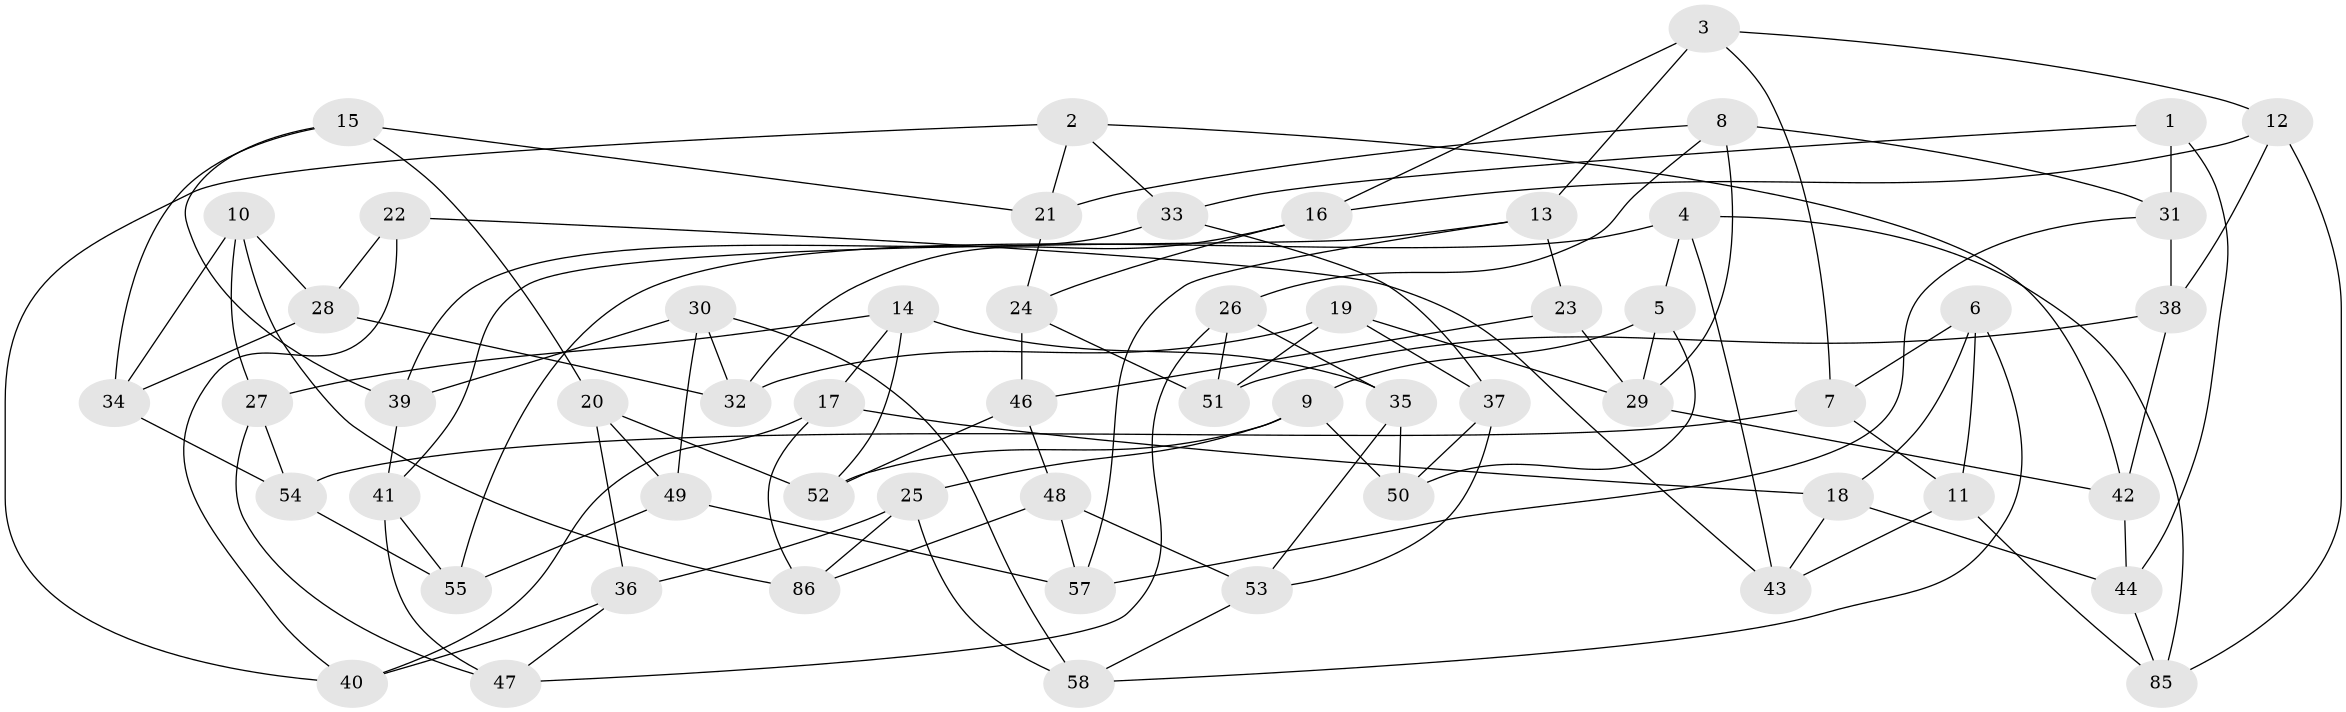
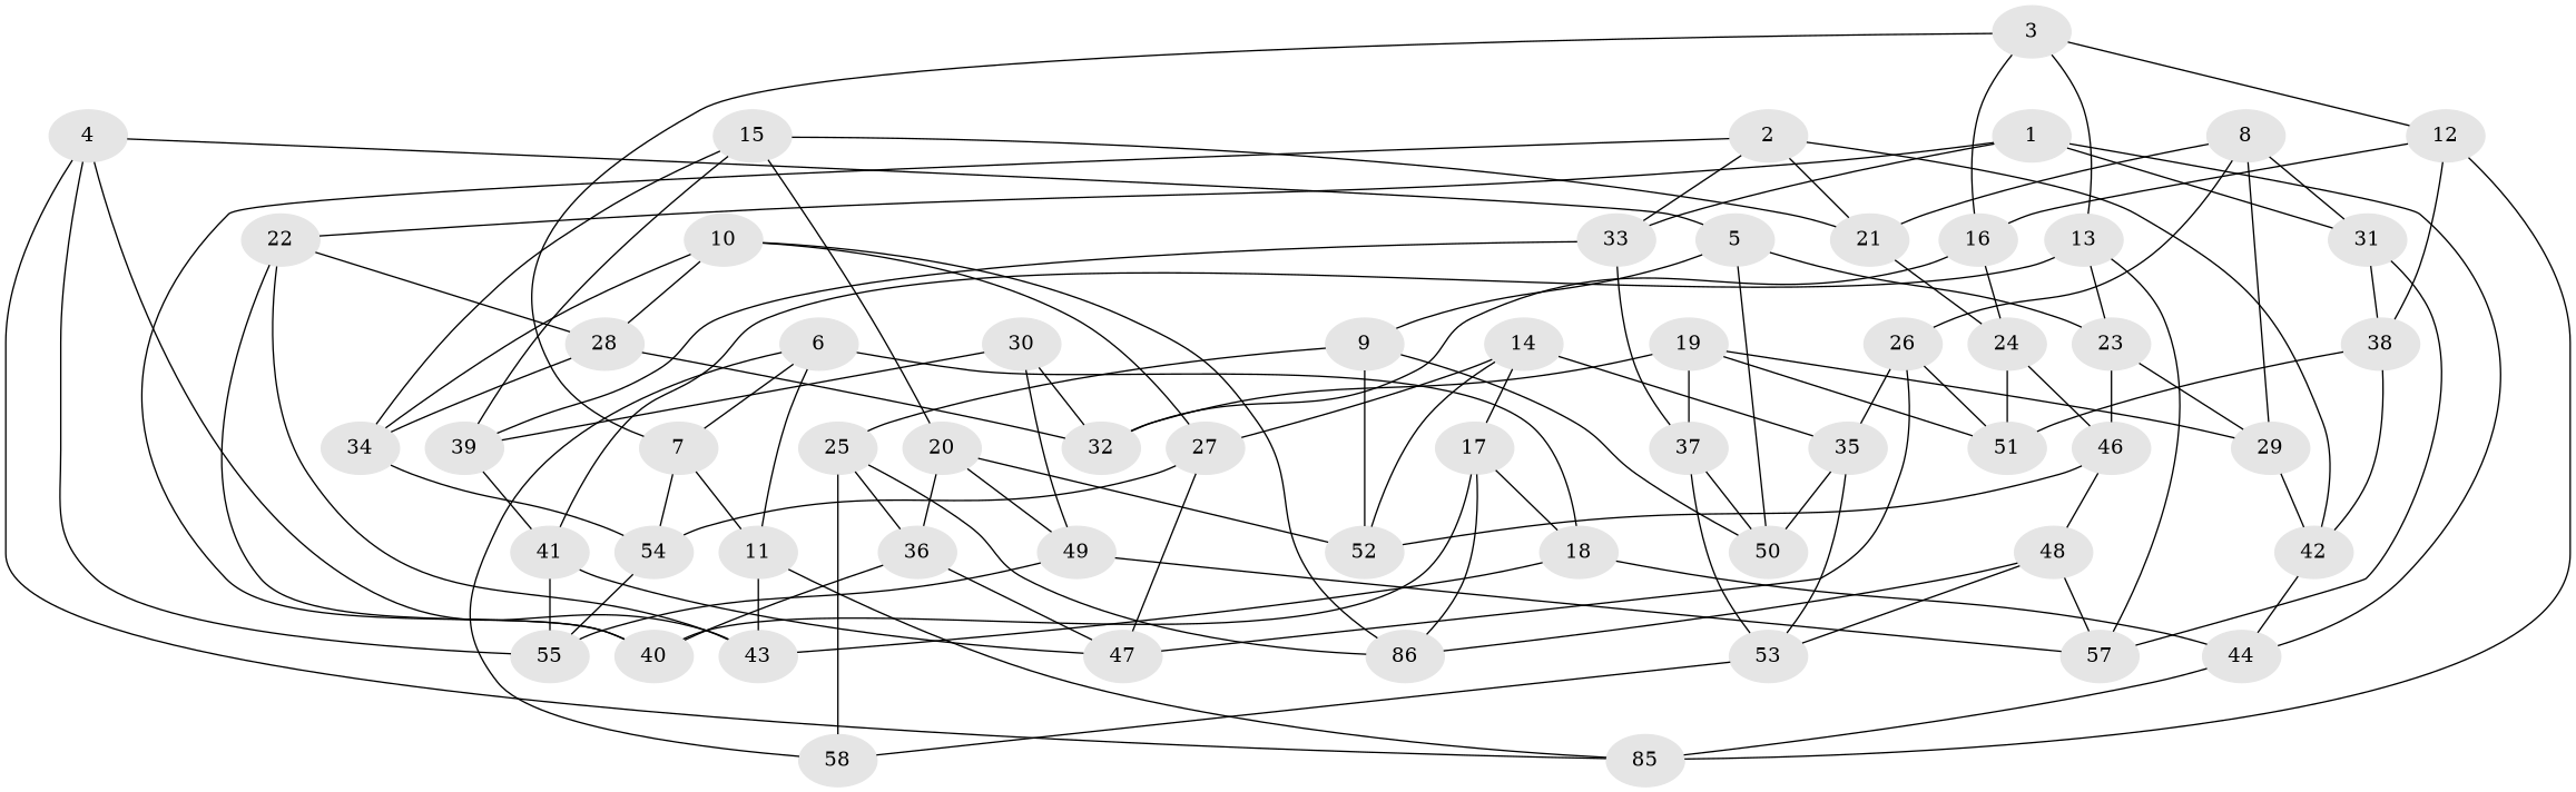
  graph {
    node [color=gray90 style=filled]
    1
    22
    31
    33
    44
    40
    43
    28
    38
    57
    39
    37
    n13 [label=85]
    2
    21
    42
    24
    3
    7
    12
    13
    16
    11
    54
    23
    41
    32
    4
    5
    55
    9
    50
    25
    52
    29
    46
    6
    18
    58
    8
    26
    35
    51
    47
    n45 [label=86]
    36
    10
    27
    34
    14
    17
    53
    15
    20
    49
    19
    48
    30
+   1 -- 22
    1 -- 31
    1 -- 33
    1 -- 44
    22 -- 40
    22 -- 43
    22 -- 28
    31 -- 38
    31 -- 57
    33 -- 39
    33 -- 37
    44 -- n13
    28 -- 32
    28 -- 34
    38 -- 42
    38 -- 51
    39 -- 41
    37 -- 50
    37 -- 53
    2 -- 33
    2 -- 40
    2 -- 21
    2 -- 42
    21 -- 24
    42 -- 44
    24 -- 46
    24 -- 51
    3 -- 7
    3 -- 12
    3 -- 13
    3 -- 16
    7 -- 11
    7 -- 54
    12 -- 38
    12 -- n13
    12 -- 16
    13 -- 57
    13 -- 23
    13 -- 41
    16 -- 24
    16 -- 32
    11 -- 43
    11 -- n13
    54 -- 55
    23 -- 29
    23 -- 46
    41 -- 55
    41 -- 47
    4 -- 43
    4 -- n13
    4 -- 5
    4 -- 55
-   5 -- 29
+   5 -- 23
    5 -- 9
    5 -- 50
    9 -- 50
    9 -- 25
    9 -- 52
    25 -- 58
    25 -- n45
    25 -- 36
    29 -- 42
    46 -- 52
    46 -- 48
    6 -- 7
    6 -- 11
    6 -- 18
    6 -- 58
    18 -- 44
    18 -- 43
    8 -- 31
    8 -- 21
    8 -- 29
    8 -- 26
    26 -- 35
    26 -- 51
    26 -- 47
    35 -- 50
    35 -- 53
    36 -- 40
    36 -- 47
    10 -- 28
    10 -- n45
    10 -- 27
    10 -- 34
    27 -- 54
    27 -- 47
    34 -- 54
    14 -- 52
    14 -- 35
    14 -- 27
    14 -- 17
    17 -- 40
    17 -- 18
    17 -- n45
    53 -- 58
    15 -- 39
    15 -- 21
    15 -- 34
    15 -- 20
    20 -- 52
    20 -- 36
    20 -- 49
    49 -- 57
    49 -- 55
    19 -- 37
    19 -- 32
    19 -- 29
    19 -- 51
    48 -- 57
    48 -- n45
    48 -- 53
    30 -- 39
    30 -- 32
-   30 -- 58
    30 -- 49
  }
